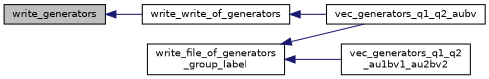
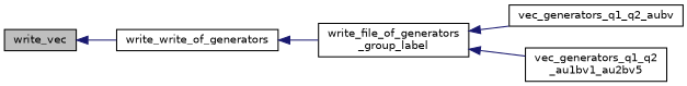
  digraph {
    rankdir=LR
    node [color=black fillcolor=white fontname=Helvetica fontsize=10 shape=record style=filled]
    edge [color=midnightblue dir=back fontname=Helvetica fontsize=10 labelfontname=Helvetica labelfontsize=10 style=solid]
-   n1 [fillcolor=grey75 fontcolor=black height=0.2 label=write_generators width=0.4]
+   n1 [fillcolor=grey75 fontcolor=black height=0.2 label=write_vec width=0.4]
    n2 [height=0.2 label=write_write_of_generators width=0.4]
    n3 [height=0.2 label="write_file_of_generators\l_group_label" width=0.4]
    n4 [height=0.2 label=vec_generators_q1_q2_aubv width=0.4]
-   n5 [height=0.2 label="vec_generators_q1_q2\l_au1bv1_au2bv2" width=0.4]
+   n5 [height=0.2 label="vec_generators_q1_q2\l_au1bv1_au2bv5" width=0.4]
    n1 -> n2
-   n2 -> n4
+   n2 -> n3
    n3 -> n4
    n3 -> n5
  }
